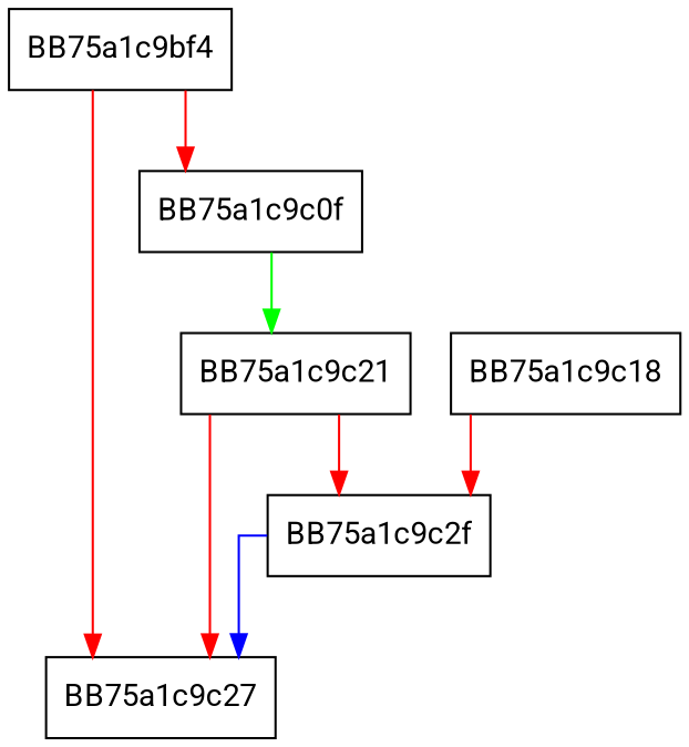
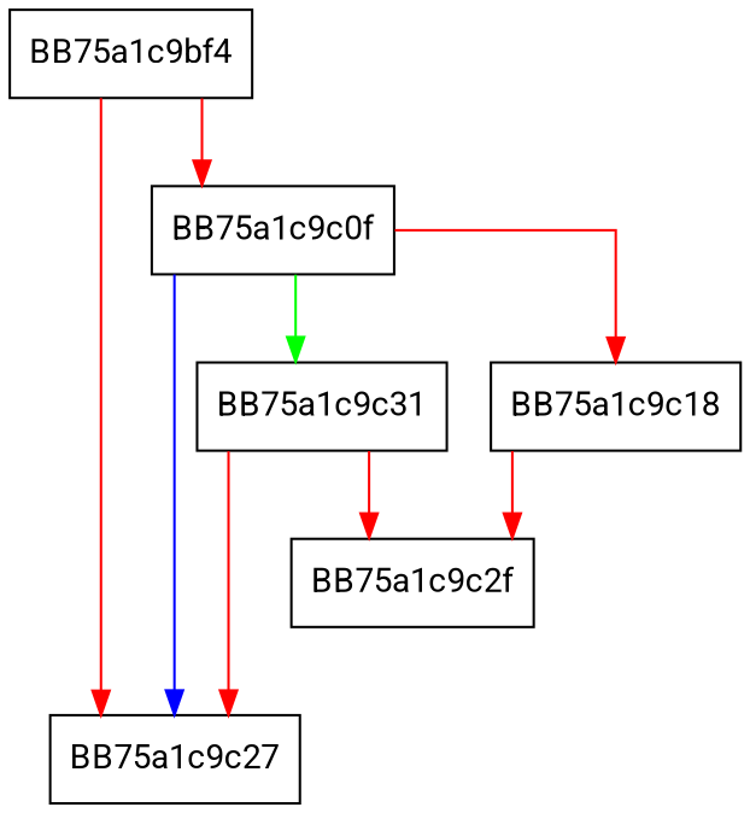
  digraph {
    fontname=Roboto
    splines=ortho
    node [fontname=Roboto shape=box]
    edge [color=red fontname=Roboto]
    BB75a1c9bf4
    BB75a1c9c27
    BB75a1c9c0f
-   BB75a1c9c21
+   BB75a1c9c21 [label=BB75a1c9c31]
    BB75a1c9c18
    BB75a1c9c2f
    BB75a1c9bf4 -> BB75a1c9c27
    BB75a1c9bf4 -> BB75a1c9c0f
    BB75a1c9c0f -> BB75a1c9c21 [color=green]
+   BB75a1c9c0f -> BB75a1c9c18
    BB75a1c9c21 -> BB75a1c9c27
    BB75a1c9c21 -> BB75a1c9c2f
    BB75a1c9c18 -> BB75a1c9c2f
-   BB75a1c9c2f -> BB75a1c9c27 [color=blue]
+   BB75a1c9c0f -> BB75a1c9c27 [color=blue]
  }
